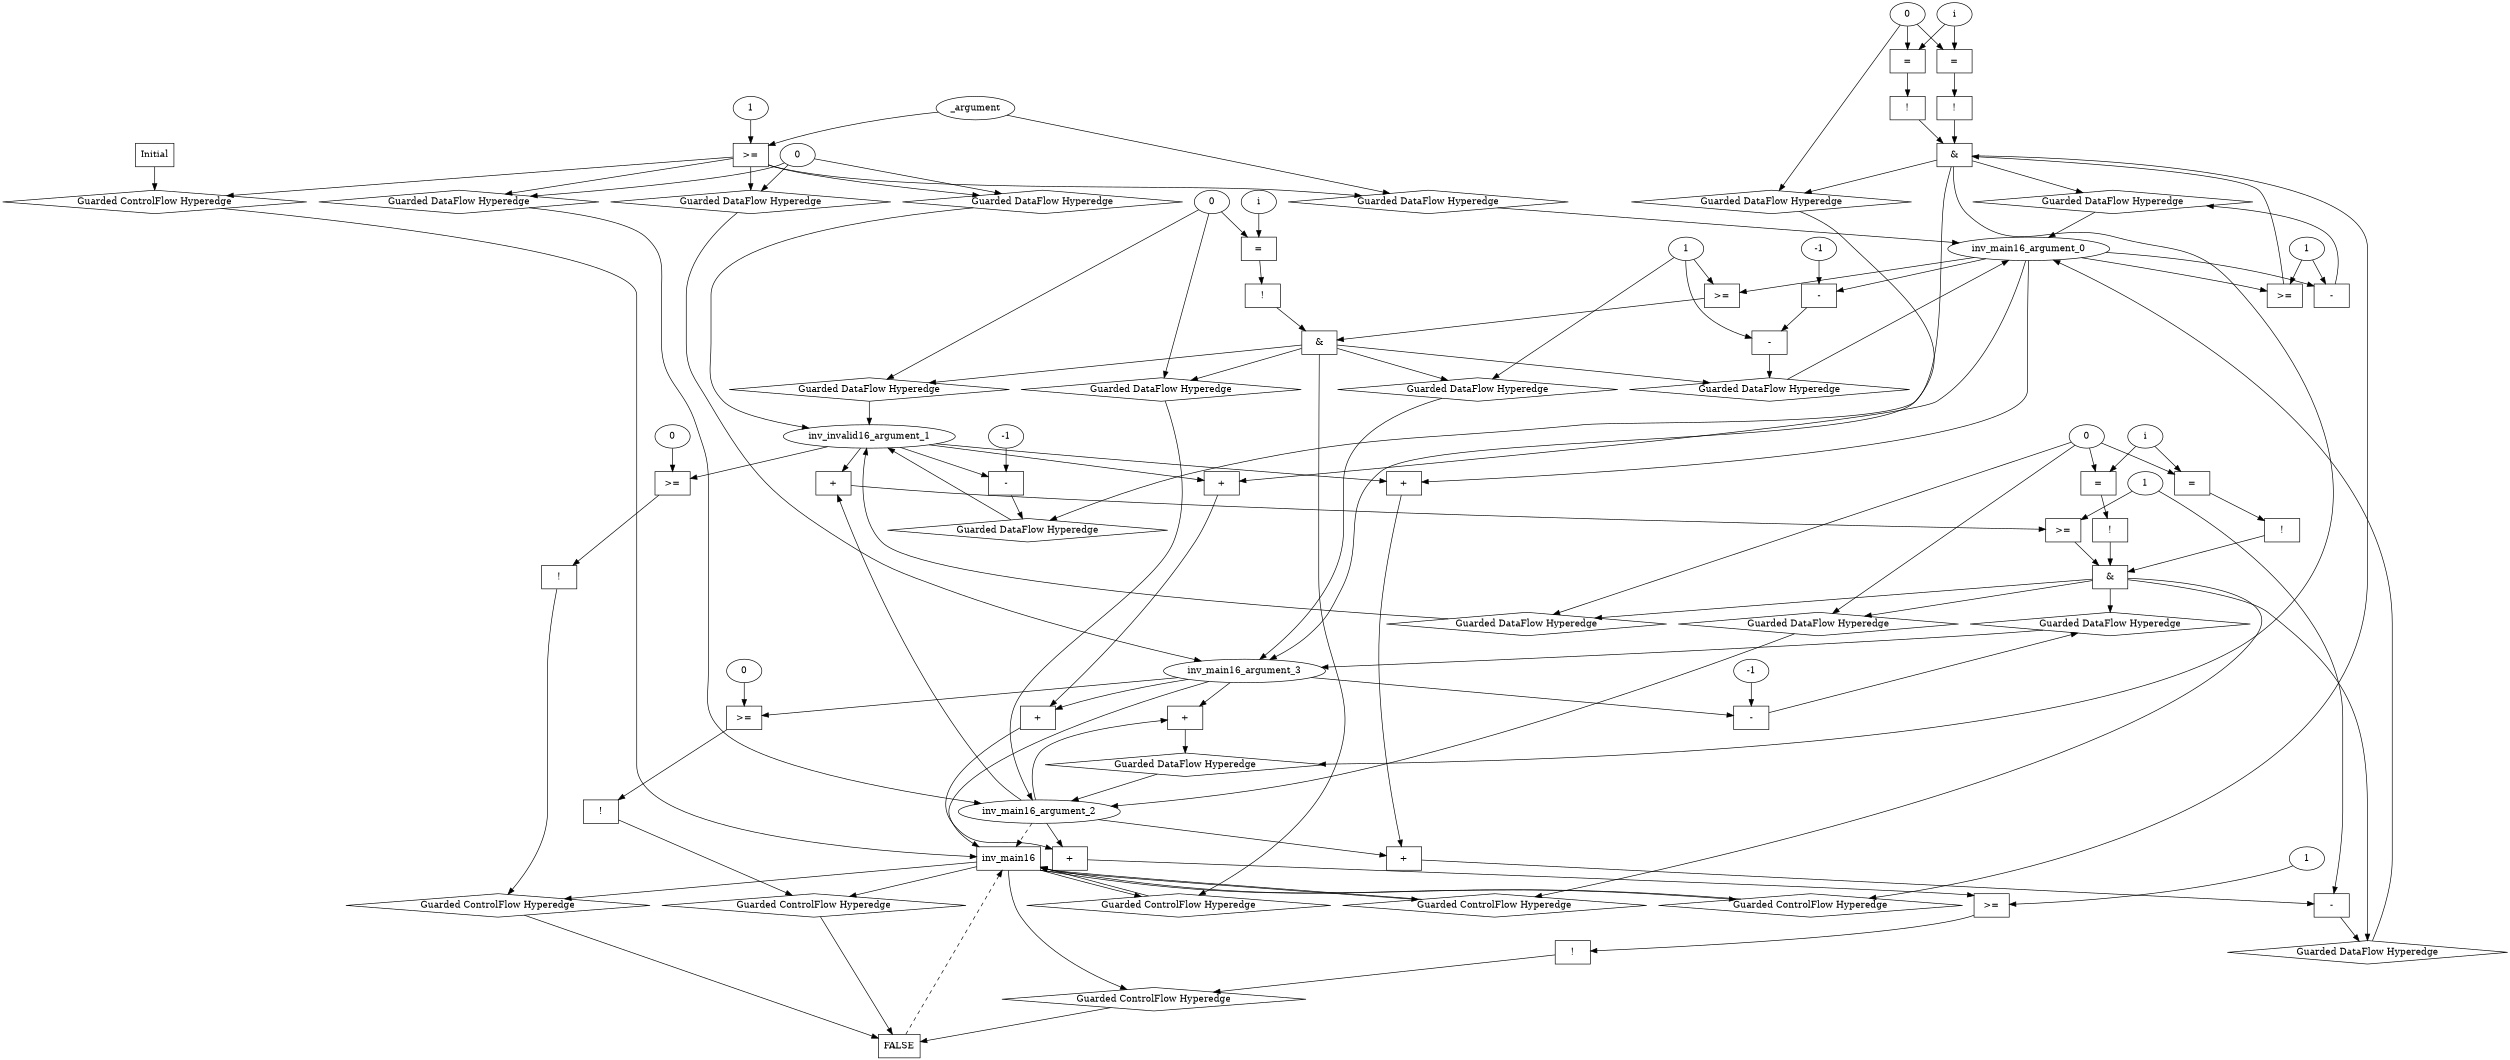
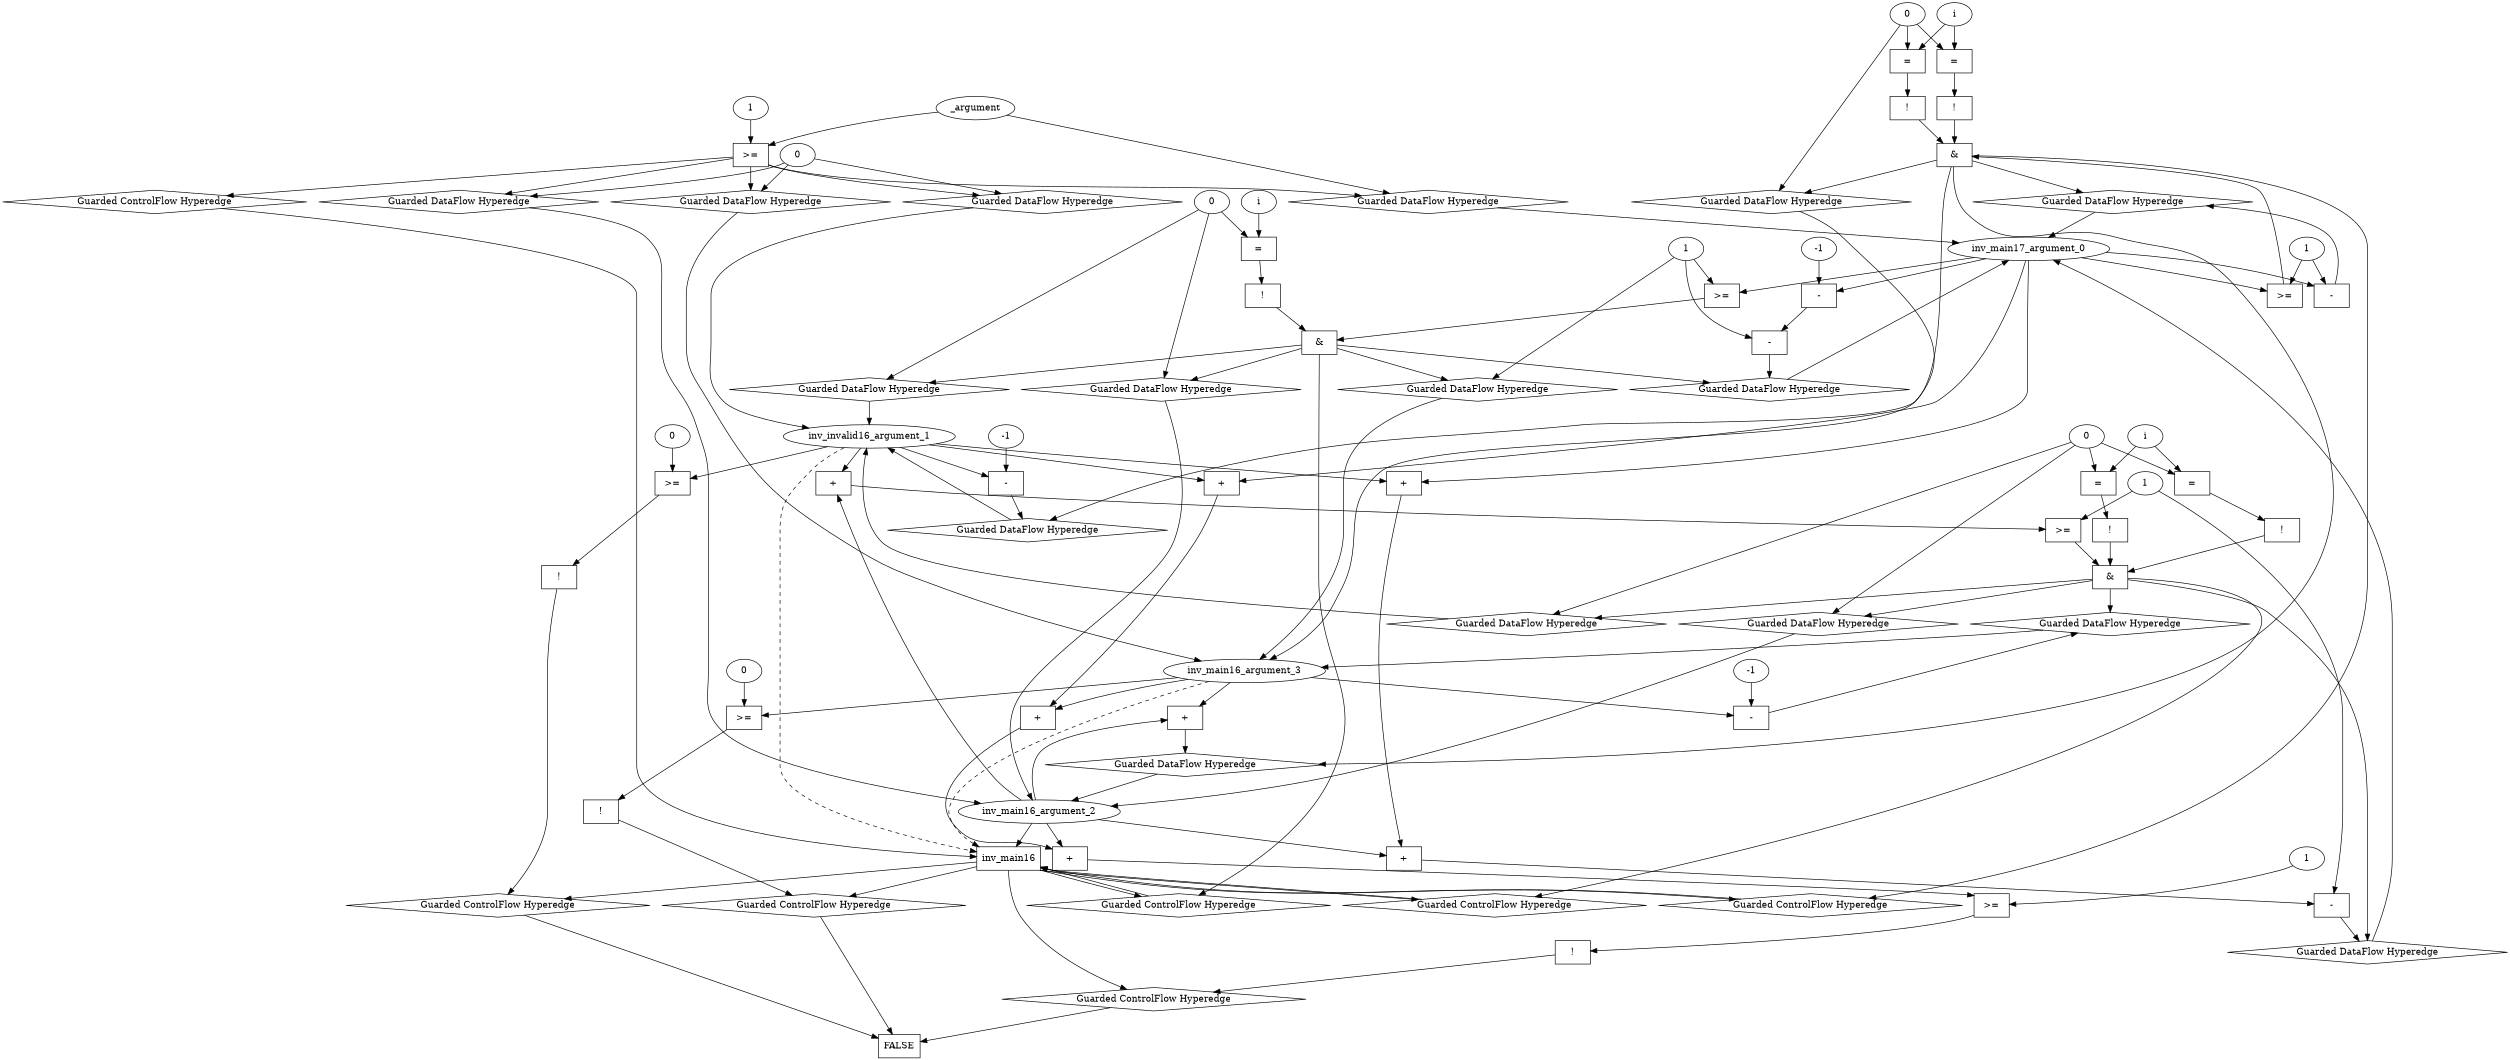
  digraph {
    node [shape=rect]
    n1 [label=inv_main16]
    n2 [label="Guarded ControlFlow Hyperedge" shape=diamond]
    n3 [label="Guarded ControlFlow Hyperedge" shape=diamond]
    n4 [label="Guarded ControlFlow Hyperedge" shape=diamond]
    n5 [label="Guarded ControlFlow Hyperedge" shape=diamond]
    n6 [label="Guarded ControlFlow Hyperedge" shape=diamond]
    n7 [label="Guarded ControlFlow Hyperedge" shape=diamond]
    n8 [label=FALSE]
-   n9 [label=Initial]
    n10 [label="Guarded ControlFlow Hyperedge" shape=diamond]
-   n11 [label=inv_main16_argument_0 shape=oval]
+   n11 [label=inv_main17_argument_0 shape=oval]
    n12 [label=">="]
    n13 [label="-"]
    n14 [label="+"]
    n15 [label=">="]
    n16 [label="-"]
    n17 [label="+"]
    n18 [label="&"]
    n19 [label="Guarded DataFlow Hyperedge" shape=diamond]
    n20 [label="+"]
    n21 [label="&"]
    n22 [label="-"]
    n23 [label="+"]
    n24 [label=inv_invalid16_argument_1 shape=oval]
    n25 [label="-"]
    n26 [label="+"]
    n27 [label=">="]
    n28 [label="Guarded DataFlow Hyperedge" shape=diamond]
    n29 [label=">="]
    n30 [label="!"]
    n31 [label=inv_main16_argument_2 shape=oval]
    n32 [label="+"]
    n33 [label="+"]
    n34 [label="Guarded DataFlow Hyperedge" shape=diamond]
    n35 [label="-"]
    n36 [label=">="]
    n37 [label=inv_main16_argument_3 shape=oval]
    n38 [label="-"]
    n39 [label=">="]
    n40 [label="Guarded DataFlow Hyperedge" shape=diamond]
    n41 [label="!"]
    n42 [label=">="]
    n43 [label="Guarded DataFlow Hyperedge" shape=diamond]
    n44 [label="Guarded DataFlow Hyperedge" shape=diamond]
    n45 [label="Guarded DataFlow Hyperedge" shape=diamond]
    n46 [label="Guarded DataFlow Hyperedge" shape=diamond]
    n47 [label=1 shape=""]
    n48 [label=_argument shape=""]
    n49 [label=0 shape=""]
    n50 [label="Guarded DataFlow Hyperedge" shape=diamond]
    n51 [label=1 shape=""]
    n52 [label="!"]
    n53 [label="="]
    n54 [label=i shape=""]
    n55 [label="="]
    n56 [label="!"]
    n57 [label=0 shape=""]
    n58 [label=-1 shape=""]
    n59 [label="&"]
    n60 [label="Guarded DataFlow Hyperedge" shape=diamond]
    n61 [label="Guarded DataFlow Hyperedge" shape=diamond]
    n62 [label="Guarded DataFlow Hyperedge" shape=diamond]
    n63 [label=1 shape=""]
    n64 [label="!"]
    n65 [label="="]
    n66 [label=i shape=""]
    n67 [label="="]
    n68 [label="!"]
    n69 [label=0 shape=""]
    n70 [label=-1 shape=""]
    n71 [label="Guarded DataFlow Hyperedge" shape=diamond]
    n72 [label="Guarded DataFlow Hyperedge" shape=diamond]
    n73 [label="Guarded DataFlow Hyperedge" shape=diamond]
    n74 [label="Guarded DataFlow Hyperedge" shape=diamond]
    n75 [label=1 shape=""]
    n76 [label="!"]
    n77 [label="="]
    n78 [label=i shape=""]
    n79 [label=0 shape=""]
    n80 [label=-1 shape=""]
    n81 [label=0 shape=""]
    n82 [label=0 shape=""]
    n83 [label="!"]
    n84 [label=1 shape=""]
    n1 -> n2
    n1 -> n3
    n1 -> n4
    n1 -> n5
    n1 -> n6
    n1 -> n7
    n2 -> n1
    n3 -> n1
    n4 -> n1
    n5 -> n8
    n6 -> n8
    n7 -> n8
-   n9 -> n10
    n10 -> n1
    n11 -> n12
    n11 -> n13
    n11 -> n14
    n11 -> n15
    n11 -> n16
    n11 -> n17
    n12 -> n18
    n13 -> n19
    n14 -> n20
    n15 -> n21
    n16 -> n22
    n17 -> n23
    n18 -> n2
    n18 -> n19
    n18 -> n28
    n18 -> n34
    n18 -> n50
    n19 -> n11
    n20 -> n35
    n21 -> n4
    n21 -> n71
    n21 -> n72
    n21 -> n73
    n21 -> n74
    n22 -> n71
    n23 -> n33
-   n8 -> n1 [style=dashed]
+   n24 -> n1 [style=dashed]
    n24 -> n14
    n24 -> n17
    n24 -> n25
    n24 -> n26
    n24 -> n27
    n25 -> n28
    n26 -> n29
    n27 -> n30
    n28 -> n24
    n29 -> n59
    n30 -> n6
-   n31 -> n1 [style=dashed]
+   n31 -> n1 [style=solid]
    n31 -> n20
    n31 -> n26
    n31 -> n32
    n31 -> n33
    n32 -> n34
    n33 -> n36
    n34 -> n31
    n35 -> n60
    n36 -> n83
-   n37 -> n1 [style=solid]
+   n37 -> n1 [style=dashed]
    n37 -> n23
    n37 -> n32
    n37 -> n38
    n37 -> n39
    n38 -> n40
    n39 -> n41
    n40 -> n37
    n41 -> n5
    n42 -> n10
    n42 -> n43
    n42 -> n44
    n42 -> n45
    n42 -> n46
    n43 -> n11
    n44 -> n24
    n45 -> n31
    n46 -> n37
    n47 -> n42
    n48 -> n42
    n48 -> n43
    n49 -> n44
    n49 -> n45
    n49 -> n46
    n50 -> n37
    n51 -> n12
    n51 -> n13
    n52 -> n18
    n53 -> n52
    n54 -> n53
    n54 -> n55
    n55 -> n56
    n56 -> n18
    n57 -> n50
    n57 -> n53
    n57 -> n55
    n58 -> n25
    n59 -> n3
    n59 -> n40
    n59 -> n60
    n59 -> n61
    n59 -> n62
    n60 -> n11
    n61 -> n24
    n62 -> n31
    n63 -> n29
    n63 -> n35
    n64 -> n59
    n65 -> n64
    n66 -> n65
    n66 -> n67
    n67 -> n68
    n68 -> n59
    n69 -> n61
    n69 -> n62
    n69 -> n65
    n69 -> n67
    n70 -> n38
    n71 -> n11
    n72 -> n24
    n73 -> n31
    n74 -> n37
    n75 -> n15
    n75 -> n22
    n75 -> n74
    n76 -> n21
    n77 -> n76
    n78 -> n77
    n79 -> n72
    n79 -> n73
    n79 -> n77
    n80 -> n16
    n81 -> n39
    n82 -> n27
    n83 -> n7
    n84 -> n36
  }
